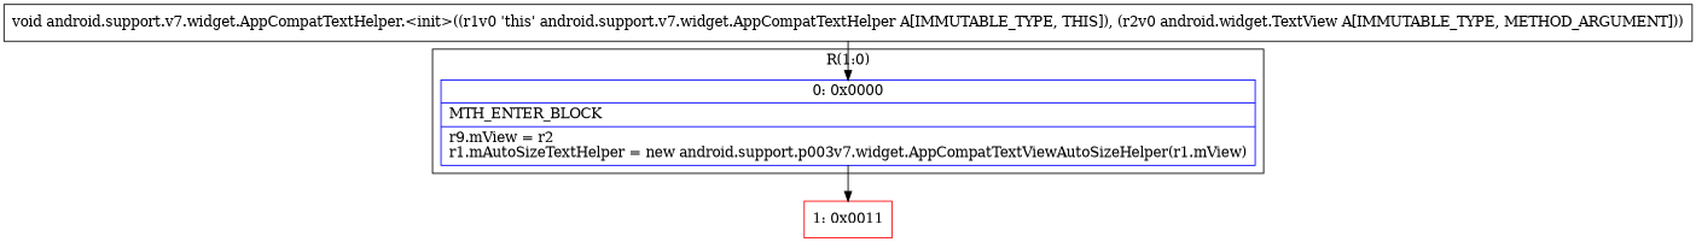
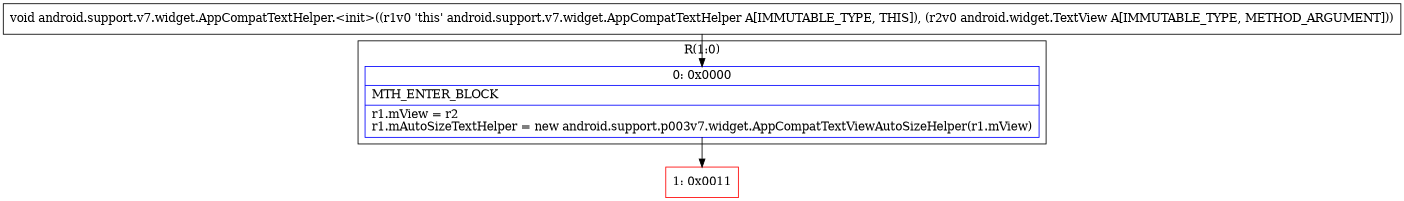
  digraph {
    node [shape=record]
-   n1 [color=blue label="{0\:\ 0x0000|MTH_ENTER_BLOCK\l|r9.mView = r2\lr1.mAutoSizeTextHelper = new android.support.p003v7.widget.AppCompatTextViewAutoSizeHelper(r1.mView)\l}"]
+   n1 [color=blue label="{0\:\ 0x0000|MTH_ENTER_BLOCK\l|r1.mView = r2\lr1.mAutoSizeTextHelper = new android.support.p003v7.widget.AppCompatTextViewAutoSizeHelper(r1.mView)\l}"]
    n2 [color=red label="{1\:\ 0x0011}"]
    n3 [label="{void android.support.v7.widget.AppCompatTextHelper.\<init\>((r1v0 'this' android.support.v7.widget.AppCompatTextHelper A[IMMUTABLE_TYPE, THIS]), (r2v0 android.widget.TextView A[IMMUTABLE_TYPE, METHOD_ARGUMENT])) }"]
    subgraph cluster_1 {
      label="R(1:0)"
      n1
    }
    n1 -> n2
    n3 -> n1
  }
